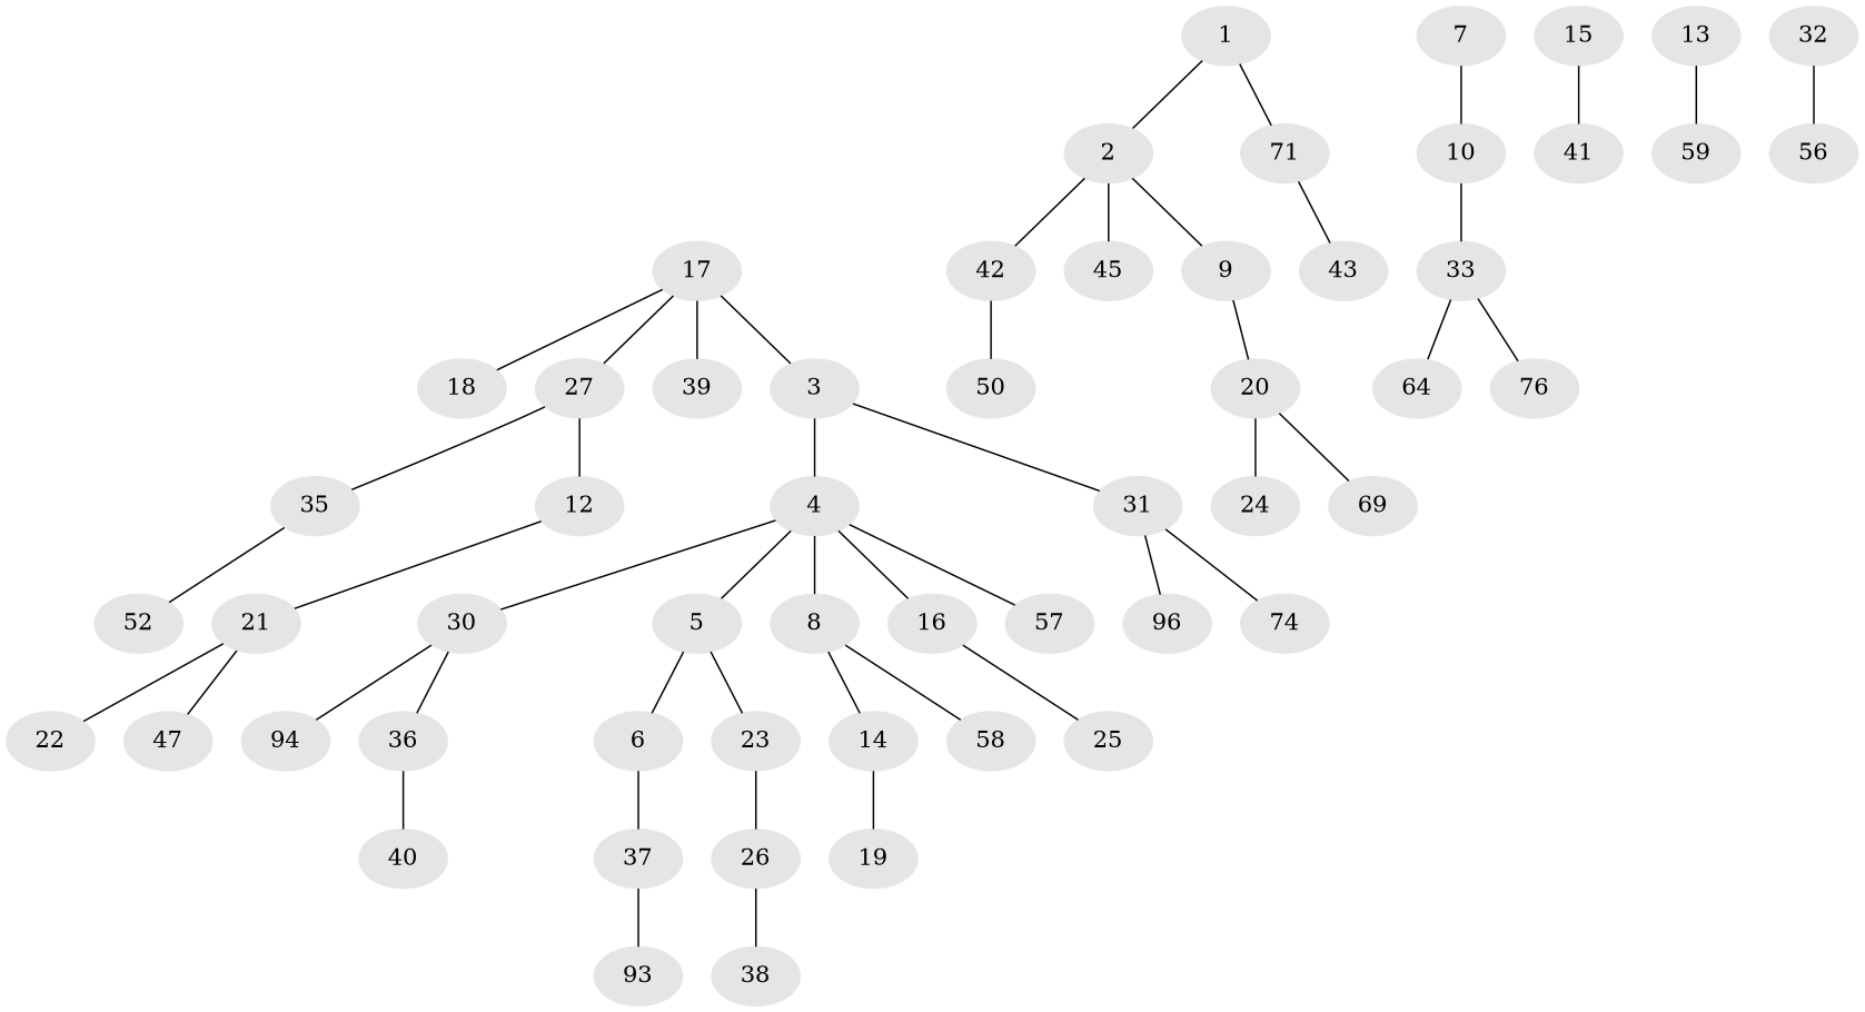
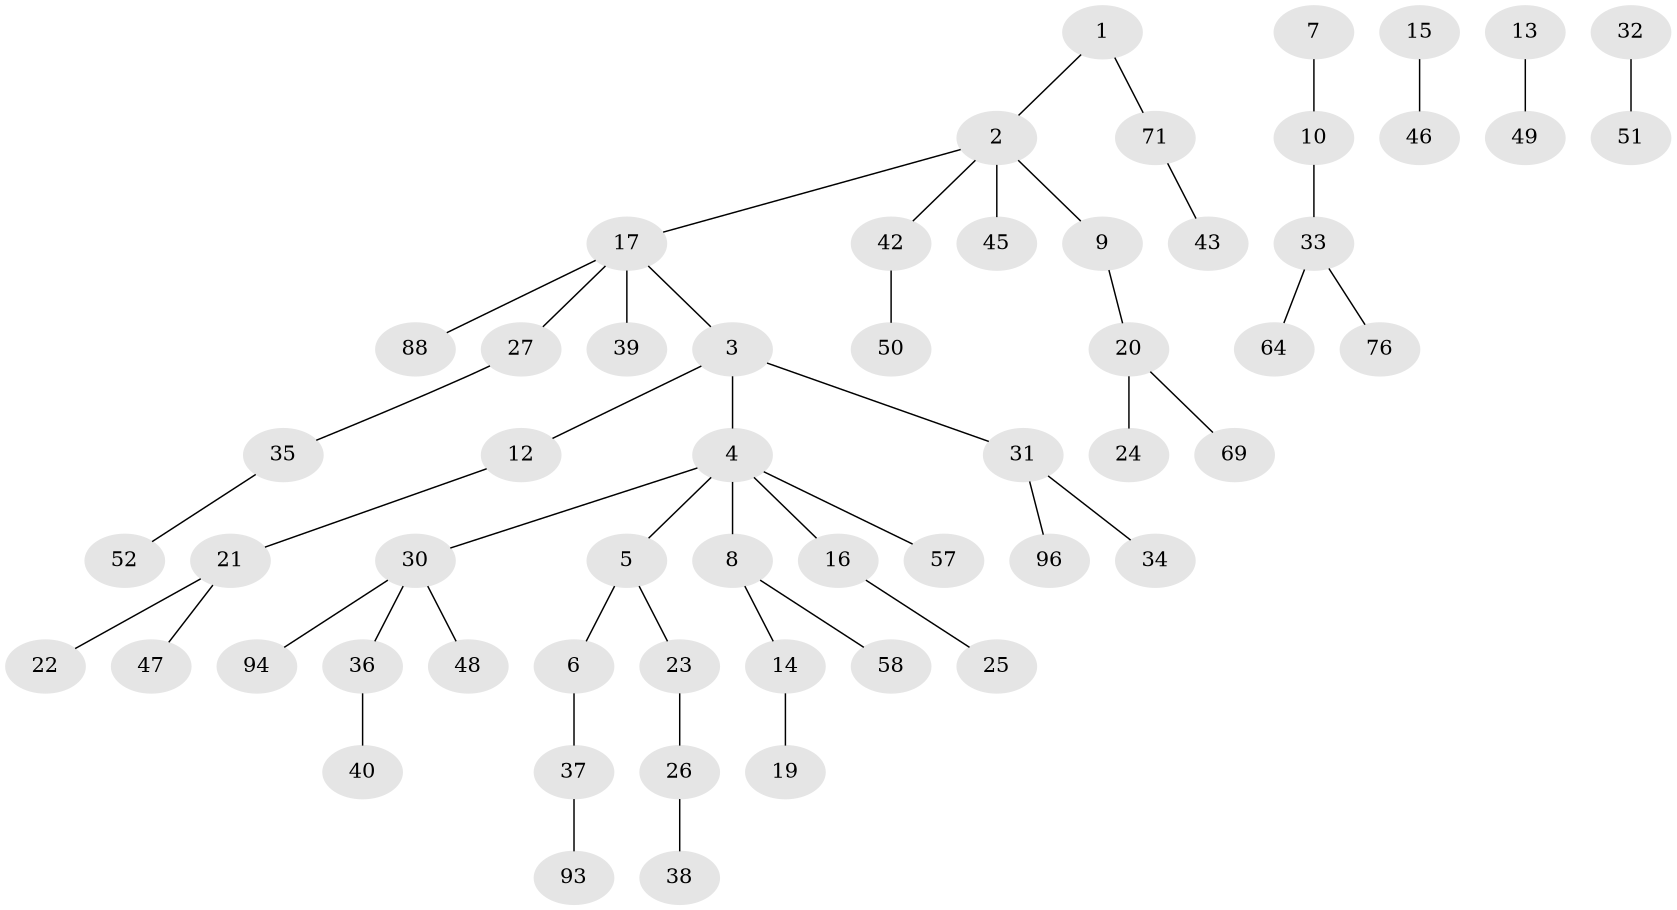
  graph {
    node [color=gray90 style=filled]
    1
    2
    n3 [label=71]
    9
    17
    42
    45
    7
    10
    43
    3
    4
    12
    31
    20
    15
-   41
-   18
+   41 [label=46]
+   18 [label=88]
    27
    39
    50
    5
    8
    16
    57
    30
    21
-   34 [label=74]
+   34
    n29 [label=96]
    6
    23
    14
    n33 [label=58]
    25
    37
    26
    33
    19
    36
+   48
    n41 [label=94]
    24
    n43 [label=69]
    n44 [label=64]
    n45 [label=76]
    13
-   49 [label=59]
+   49
    22
    47
    35
    38
    32
-   51 [label=56]
+   51
    n54 [label=93]
    52
    40
    1 -- 2
    1 -- n3
    2 -- 9
+   2 -- 17
    2 -- 42
    2 -- 45
    n3 -- 43
    9 -- 20
    17 -- 3
    17 -- 18
    17 -- 27
    17 -- 39
    42 -- 50
    7 -- 10
    10 -- 33
    3 -- 4
-   27 -- 12
+   3 -- 12
    3 -- 31
    4 -- 5
    4 -- 8
    4 -- 16
    4 -- 57
    4 -- 30
    12 -- 21
    31 -- 34
    31 -- n29
    20 -- 24
    20 -- n43
    15 -- 41
    27 -- 35
    5 -- 6
    5 -- 23
    8 -- 14
    8 -- n33
    16 -- 25
    30 -- 36
+   30 -- 48
    30 -- n41
    21 -- 22
    21 -- 47
    6 -- 37
    23 -- 26
    14 -- 19
    37 -- n54
    26 -- 38
    33 -- n44
    33 -- n45
    36 -- 40
    13 -- 49
    35 -- 52
    32 -- 51
  }
